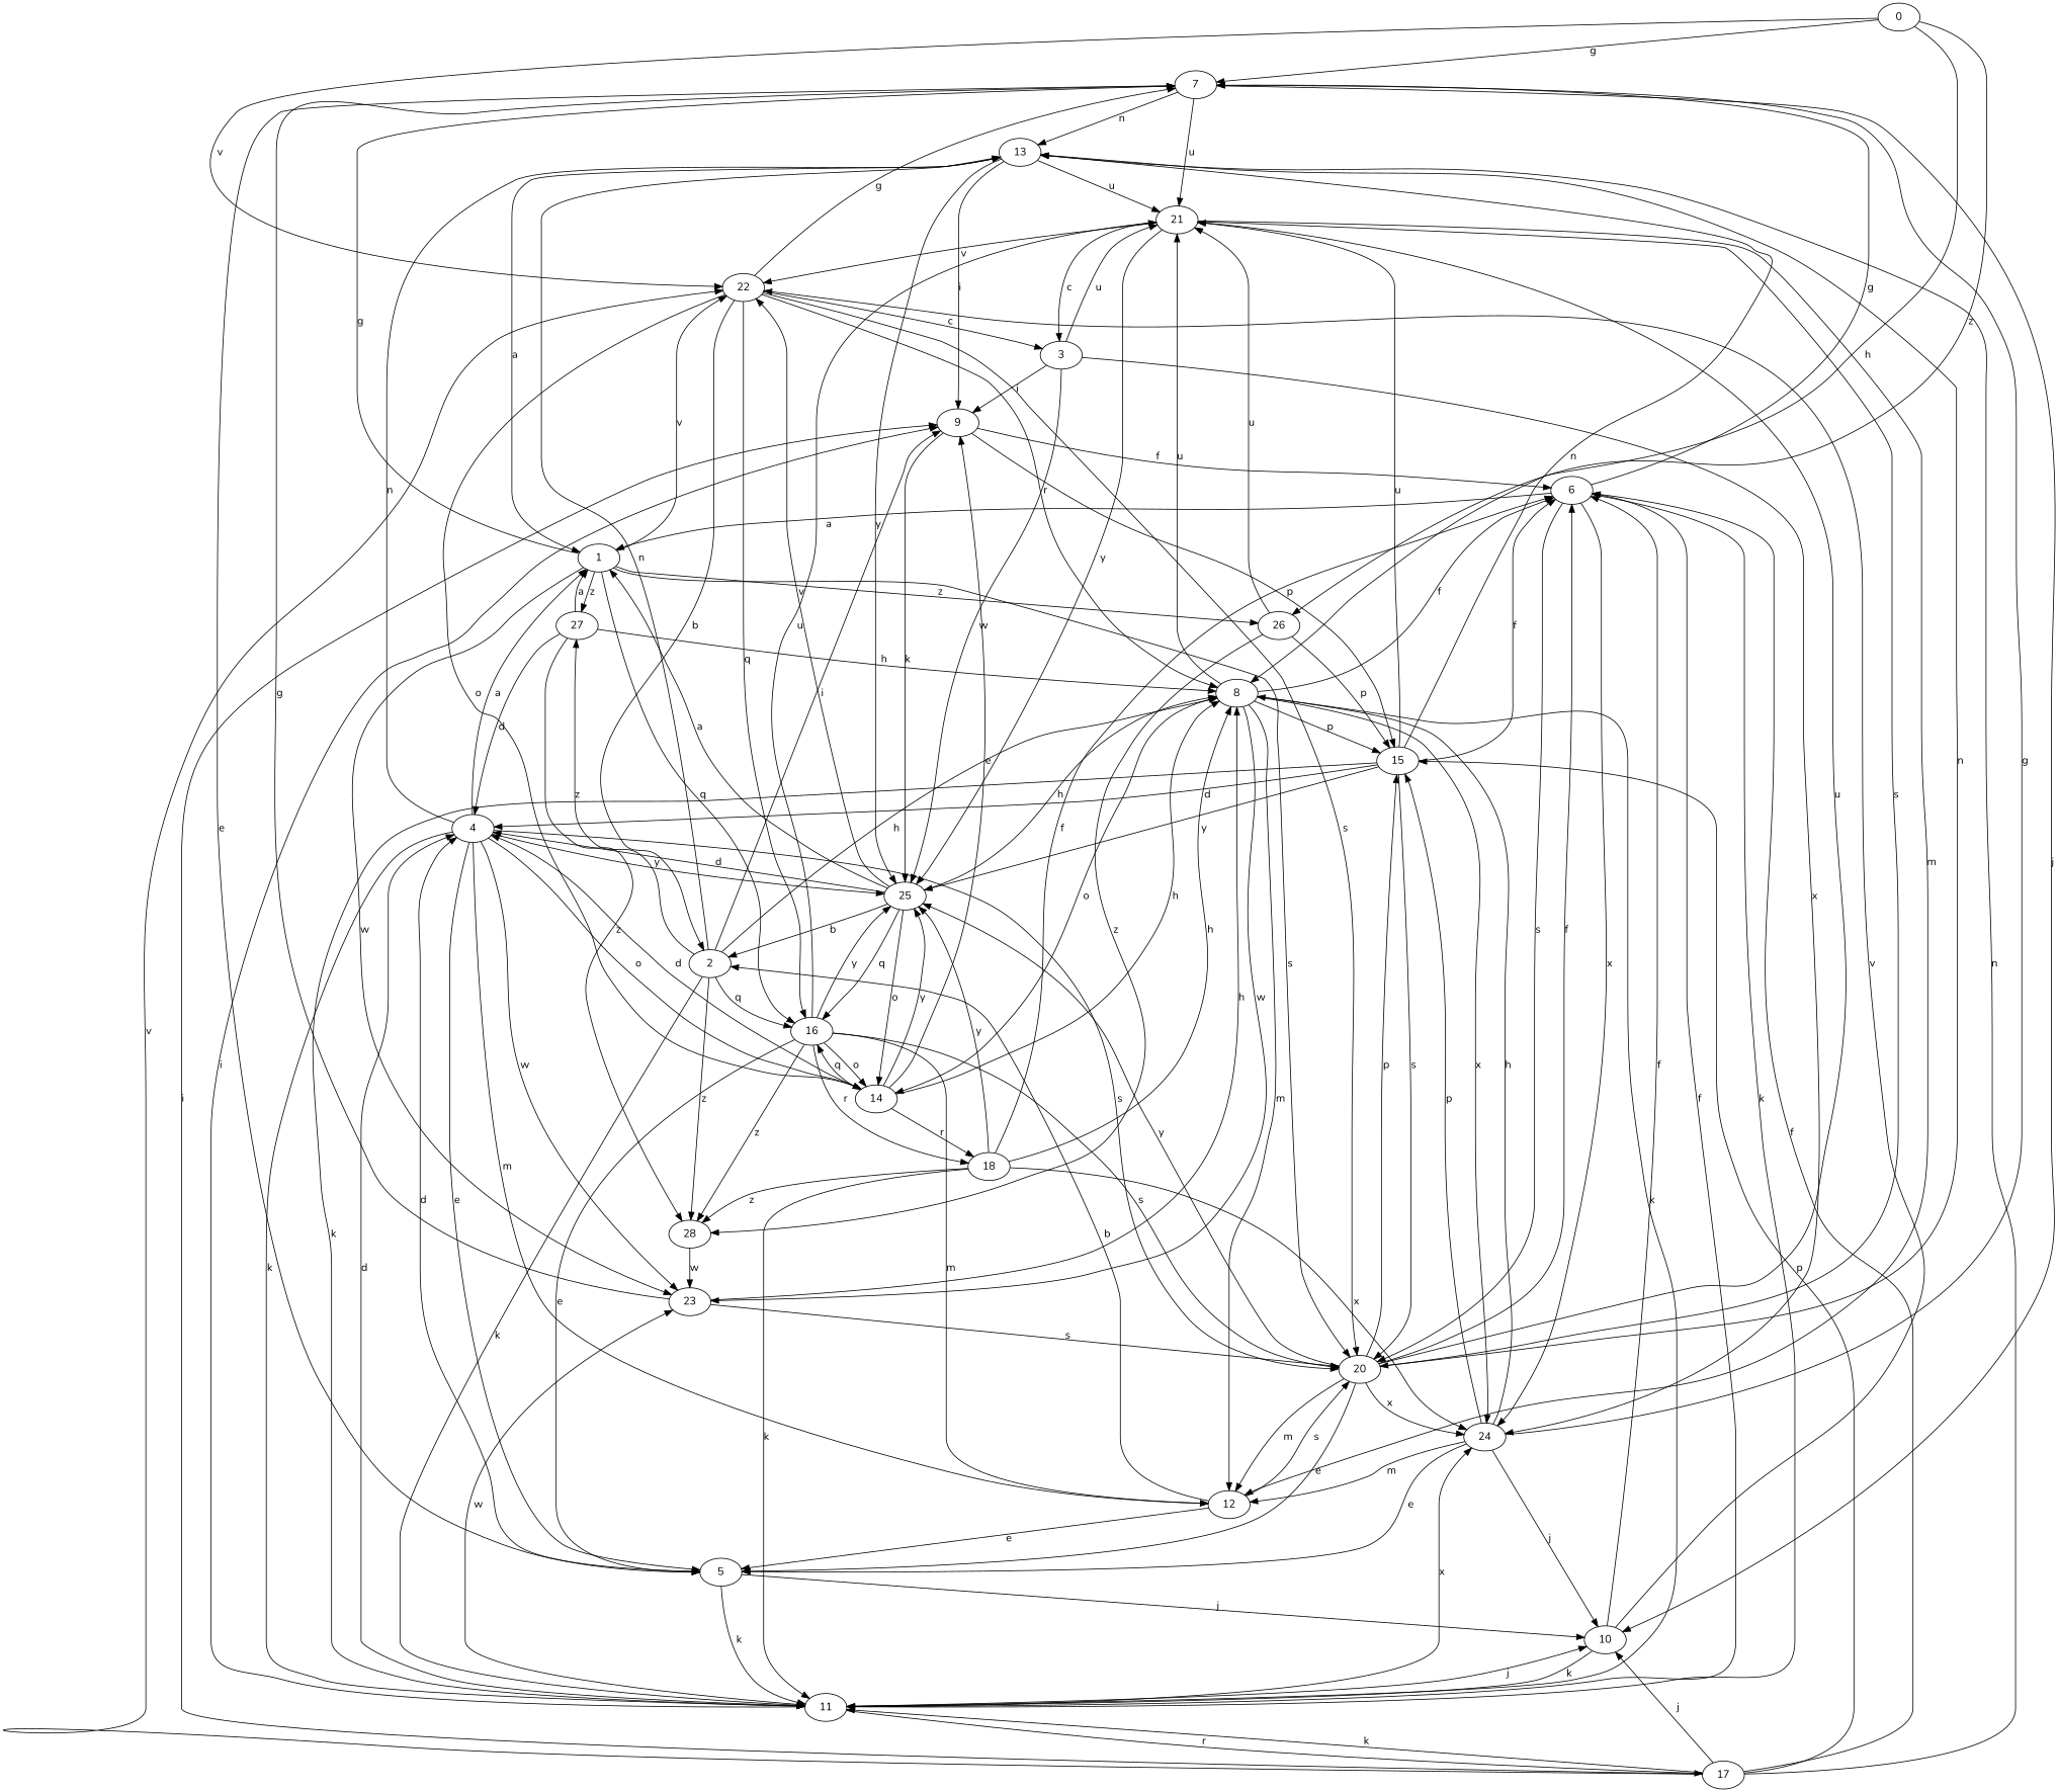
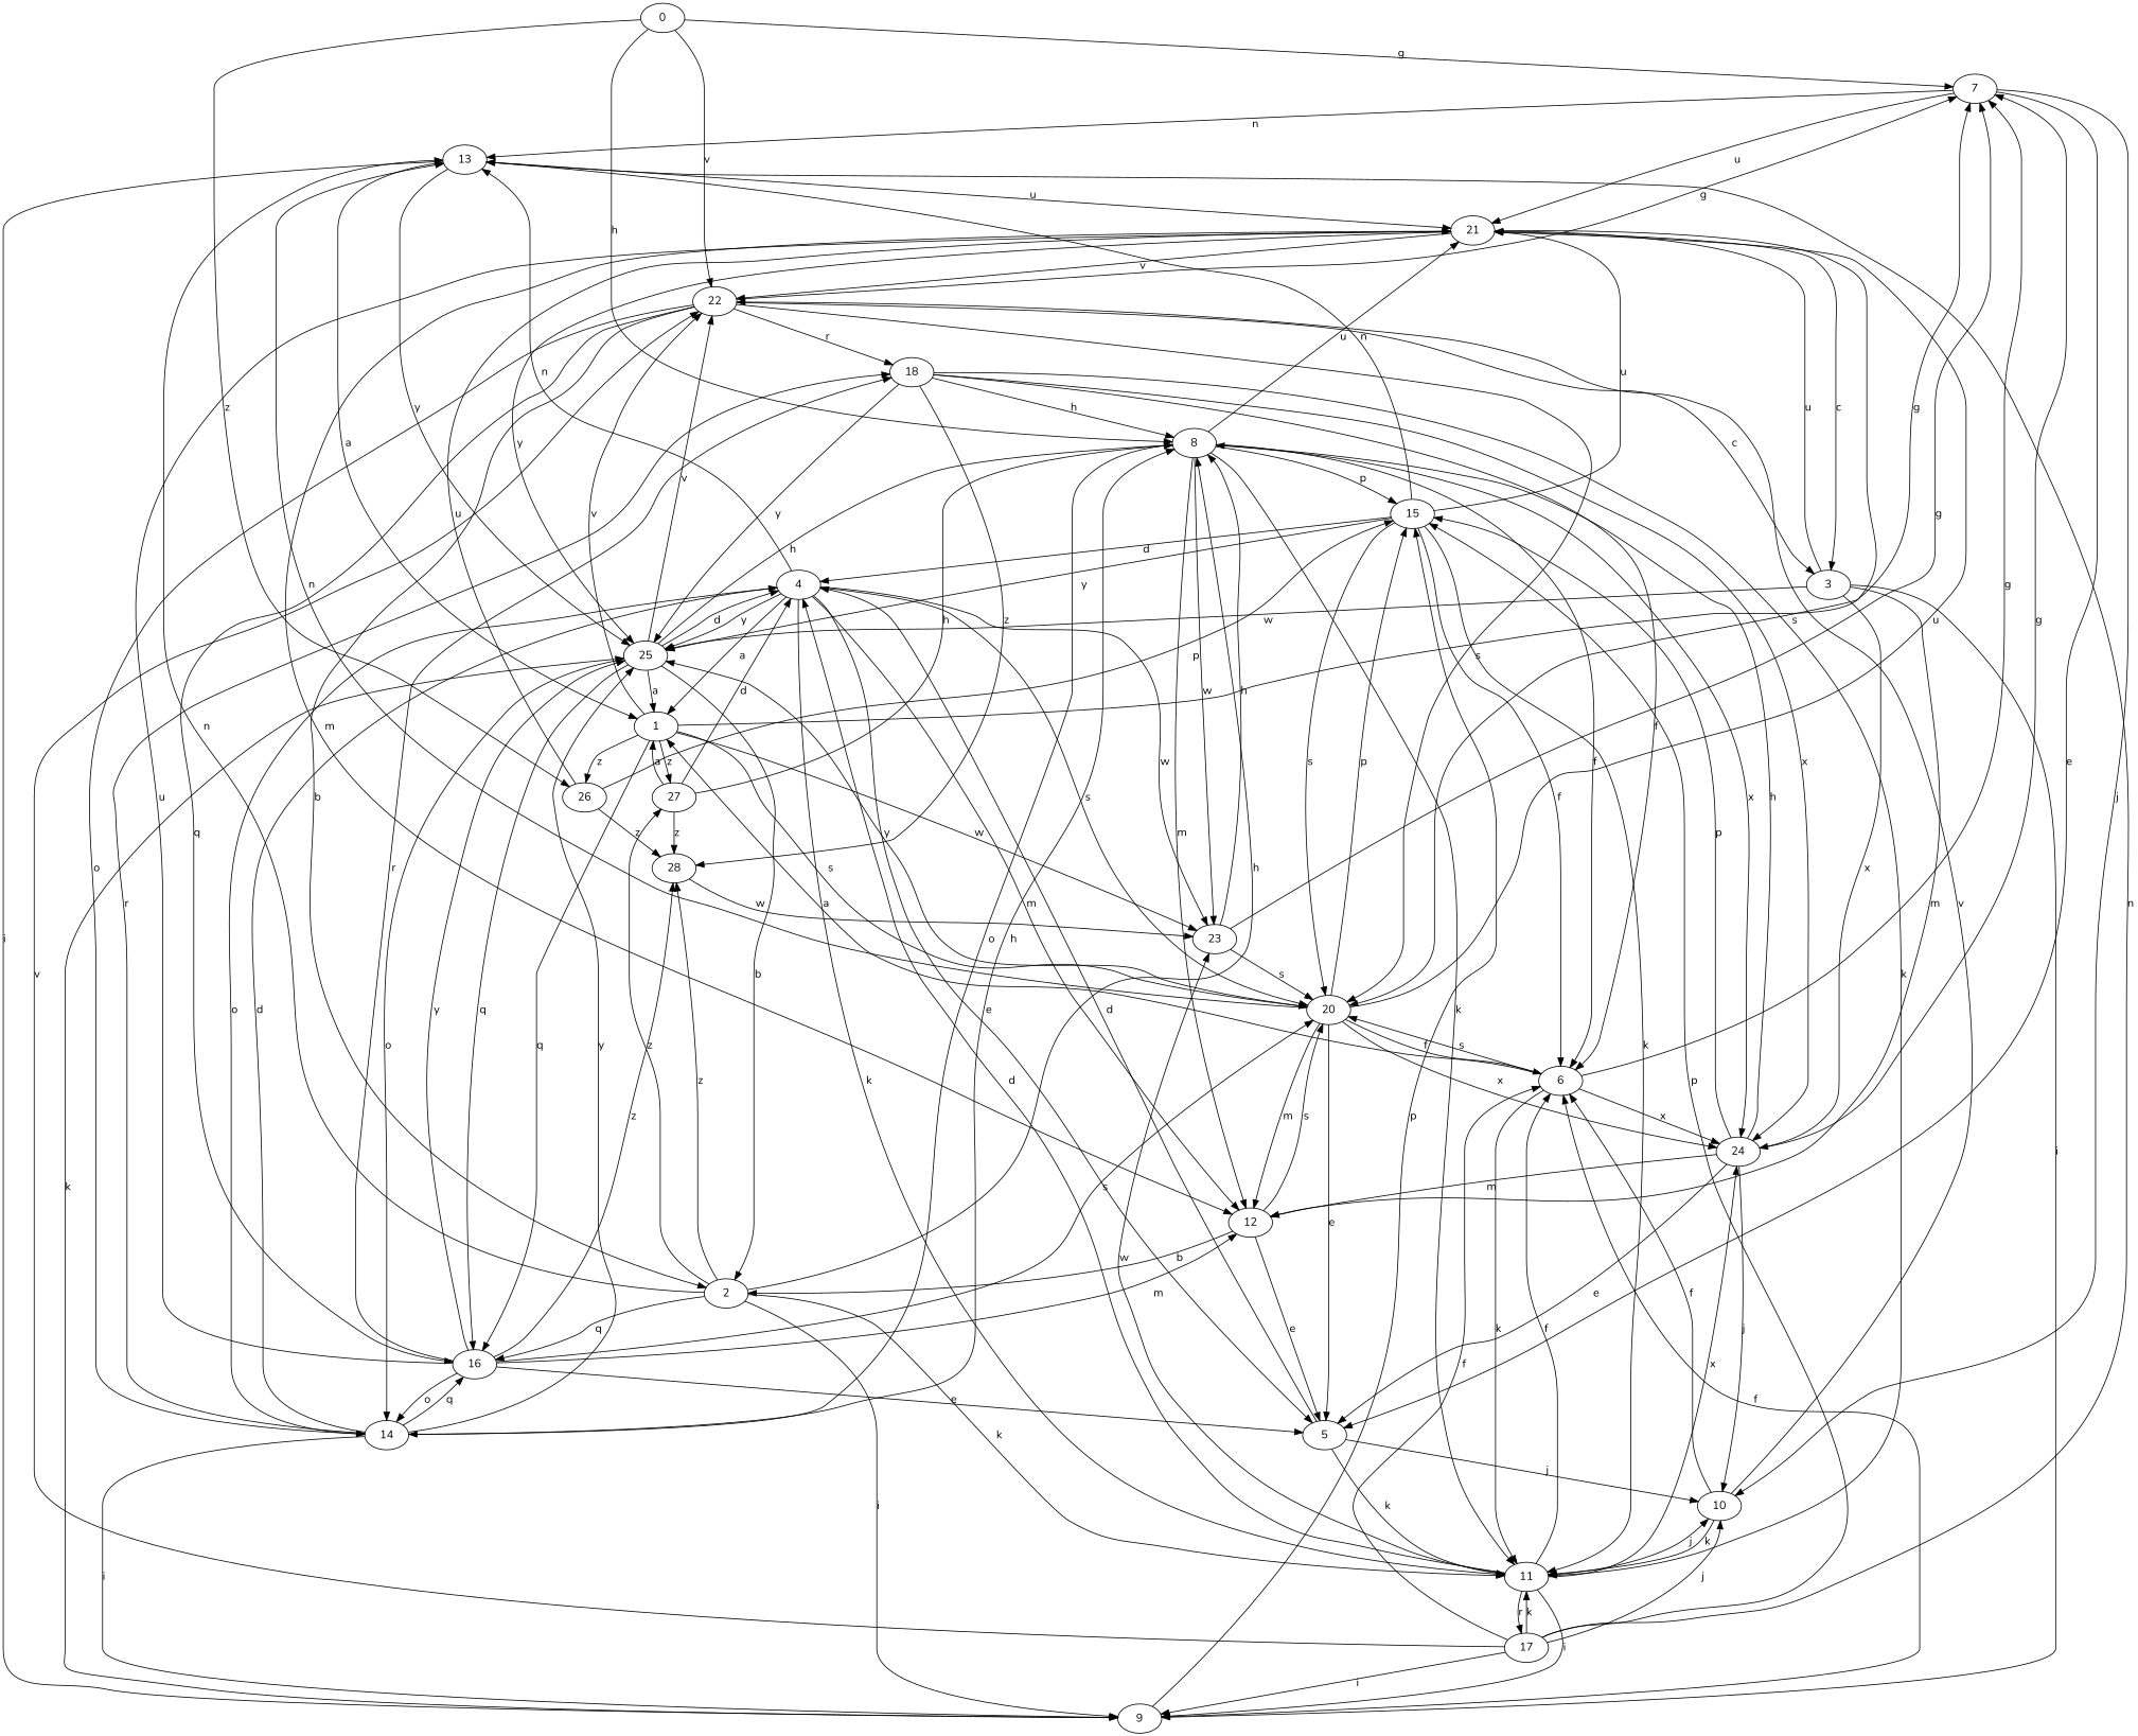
  strict digraph {
    fontname=Nunito
    node [fontname=Nunito]
    edge [fontname=Nunito]
    0
    7
    8
    22
    26
    13
    21
    5
    10
    23
    11
    12
    24
    14
    6
    15
    16
    20
    2
    3
    18
    28
    1
    27
    25
    4
    9
    17
    0 -> 7 [label=g]
    0 -> 8 [label=h]
    0 -> 22 [label=v]
    0 -> 26 [label=z]
    7 -> 13 [label=n]
    7 -> 21 [label=u]
    7 -> 5 [label=e]
    7 -> 10 [label=j]
    8 -> 21 [label=u]
    8 -> 23 [label=w]
    8 -> 11 [label=k]
    8 -> 12 [label=m]
    8 -> 24 [label=x]
    8 -> 14 [label=o]
    8 -> 6 [label=f]
    8 -> 15 [label=p]
    22 -> 7 [label=g]
    22 -> 14 [label=o]
    22 -> 16 [label=q]
    22 -> 20 [label=s]
    22 -> 2 [label=b]
    22 -> 3 [label=c]
-   22 -> 8 [label=r]
+   22 -> 18 [label=r]
    26 -> 21 [label=u]
    26 -> 15 [label=p]
    26 -> 28 [label=z]
    13 -> 21 [label=u]
    13 -> 1 [label=a]
    13 -> 25 [label=y]
    13 -> 9 [label=i]
    21 -> 22 [label=v]
    21 -> 12 [label=m]
    21 -> 20 [label=s]
    21 -> 3 [label=c]
    21 -> 25 [label=y]
    5 -> 10 [label=j]
    5 -> 11 [label=k]
    5 -> 4 [label=d]
    10 -> 22 [label=v]
    10 -> 11 [label=k]
    10 -> 6 [label=f]
    23 -> 7 [label=g]
    23 -> 8 [label=h]
    23 -> 20 [label=s]
    11 -> 10 [label=j]
    11 -> 23 [label=w]
    11 -> 24 [label=x]
    11 -> 6 [label=f]
    11 -> 4 [label=d]
    11 -> 9 [label=i]
    11 -> 17 [label=r]
    12 -> 5 [label=e]
    12 -> 20 [label=s]
    12 -> 2 [label=b]
    24 -> 7 [label=g]
    24 -> 8 [label=h]
    24 -> 5 [label=e]
    24 -> 10 [label=j]
    24 -> 12 [label=m]
    24 -> 15 [label=p]
    14 -> 8 [label=h]
    14 -> 16 [label=q]
    14 -> 18 [label=r]
    14 -> 25 [label=y]
    14 -> 4 [label=d]
-   14 -> 9 [label=e]
+   14 -> 9 [label=i]
    6 -> 7 [label=g]
    6 -> 11 [label=k]
    6 -> 24 [label=x]
    6 -> 20 [label=s]
    6 -> 1 [label=a]
    15 -> 13 [label=n]
    15 -> 21 [label=u]
    15 -> 11 [label=k]
    15 -> 6 [label=f]
    15 -> 20 [label=s]
    15 -> 25 [label=y]
    15 -> 4 [label=d]
    16 -> 21 [label=u]
    16 -> 5 [label=e]
    16 -> 12 [label=m]
    16 -> 14 [label=o]
    16 -> 20 [label=s]
    16 -> 18 [label=r]
    16 -> 28 [label=z]
    16 -> 25 [label=y]
    20 -> 13 [label=n]
    20 -> 21 [label=u]
    20 -> 5 [label=e]
    20 -> 12 [label=m]
    20 -> 24 [label=x]
    20 -> 6 [label=f]
    20 -> 15 [label=p]
    20 -> 25 [label=y]
    2 -> 8 [label=h]
    2 -> 13 [label=n]
    2 -> 11 [label=k]
    2 -> 16 [label=q]
    2 -> 28 [label=z]
    2 -> 27 [label=z]
    2 -> 9 [label=i]
    3 -> 21 [label=u]
+   3 -> 12 [label=m]
    3 -> 24 [label=x]
    3 -> 25 [label=w]
    3 -> 9 [label=i]
    18 -> 8 [label=h]
    18 -> 11 [label=k]
    18 -> 24 [label=x]
    18 -> 6 [label=f]
    18 -> 28 [label=z]
    18 -> 25 [label=y]
    28 -> 23 [label=w]
    1 -> 7 [label=g]
    1 -> 22 [label=v]
    1 -> 26 [label=z]
    1 -> 23 [label=w]
    1 -> 16 [label=q]
    1 -> 20 [label=s]
    1 -> 27 [label=z]
    27 -> 8 [label=h]
    27 -> 28 [label=z]
    27 -> 1 [label=a]
    27 -> 4 [label=d]
    25 -> 8 [label=h]
    25 -> 22 [label=v]
    25 -> 14 [label=o]
    25 -> 16 [label=q]
    25 -> 2 [label=b]
    25 -> 1 [label=a]
    25 -> 4 [label=d]
    4 -> 13 [label=n]
    4 -> 5 [label=e]
    4 -> 23 [label=w]
    4 -> 11 [label=k]
    4 -> 12 [label=m]
    4 -> 14 [label=o]
    4 -> 20 [label=s]
    4 -> 1 [label=a]
    4 -> 25 [label=y]
    9 -> 6 [label=f]
    9 -> 15 [label=p]
    9 -> 25 [label=k]
    17 -> 22 [label=v]
    17 -> 13 [label=n]
    17 -> 10 [label=j]
    17 -> 11 [label=k]
    17 -> 6 [label=f]
    17 -> 15 [label=p]
    17 -> 9 [label=i]
  }
